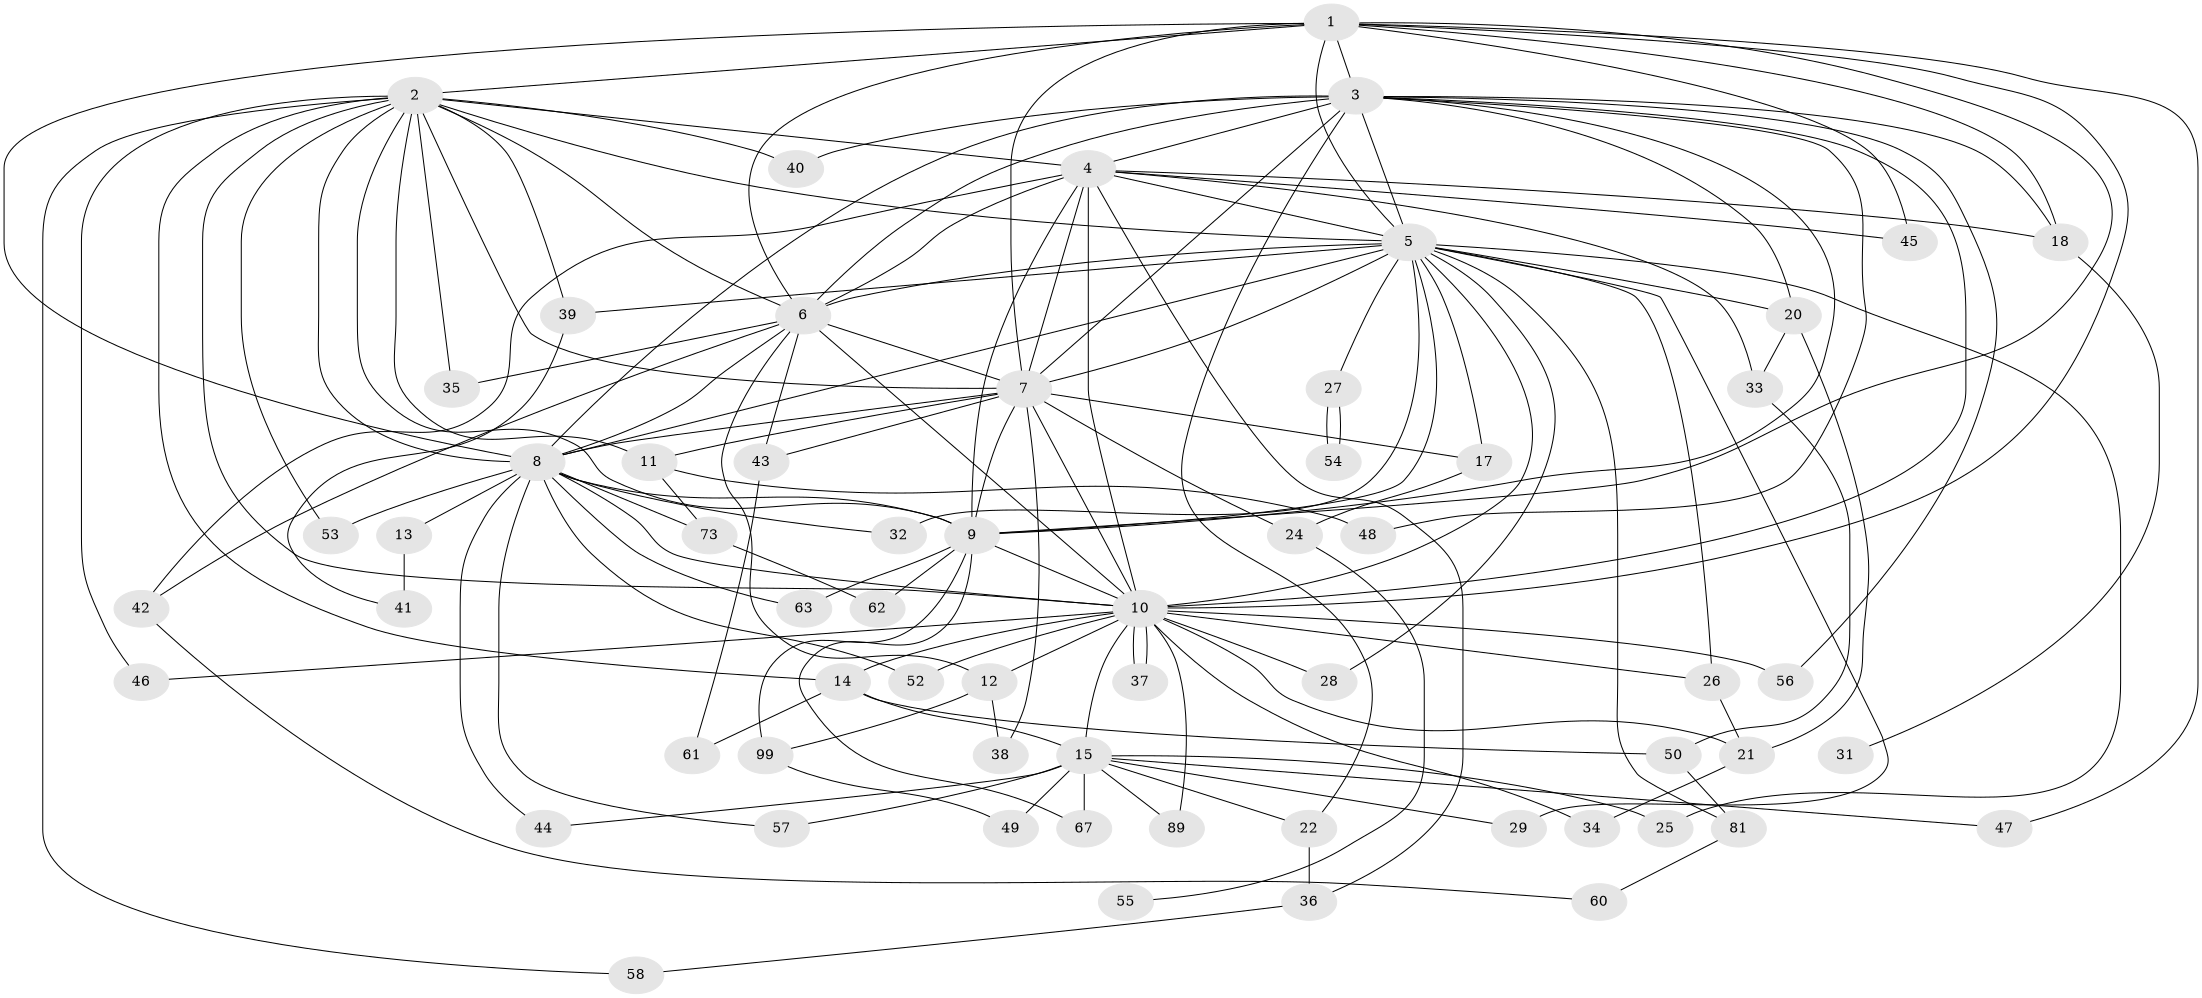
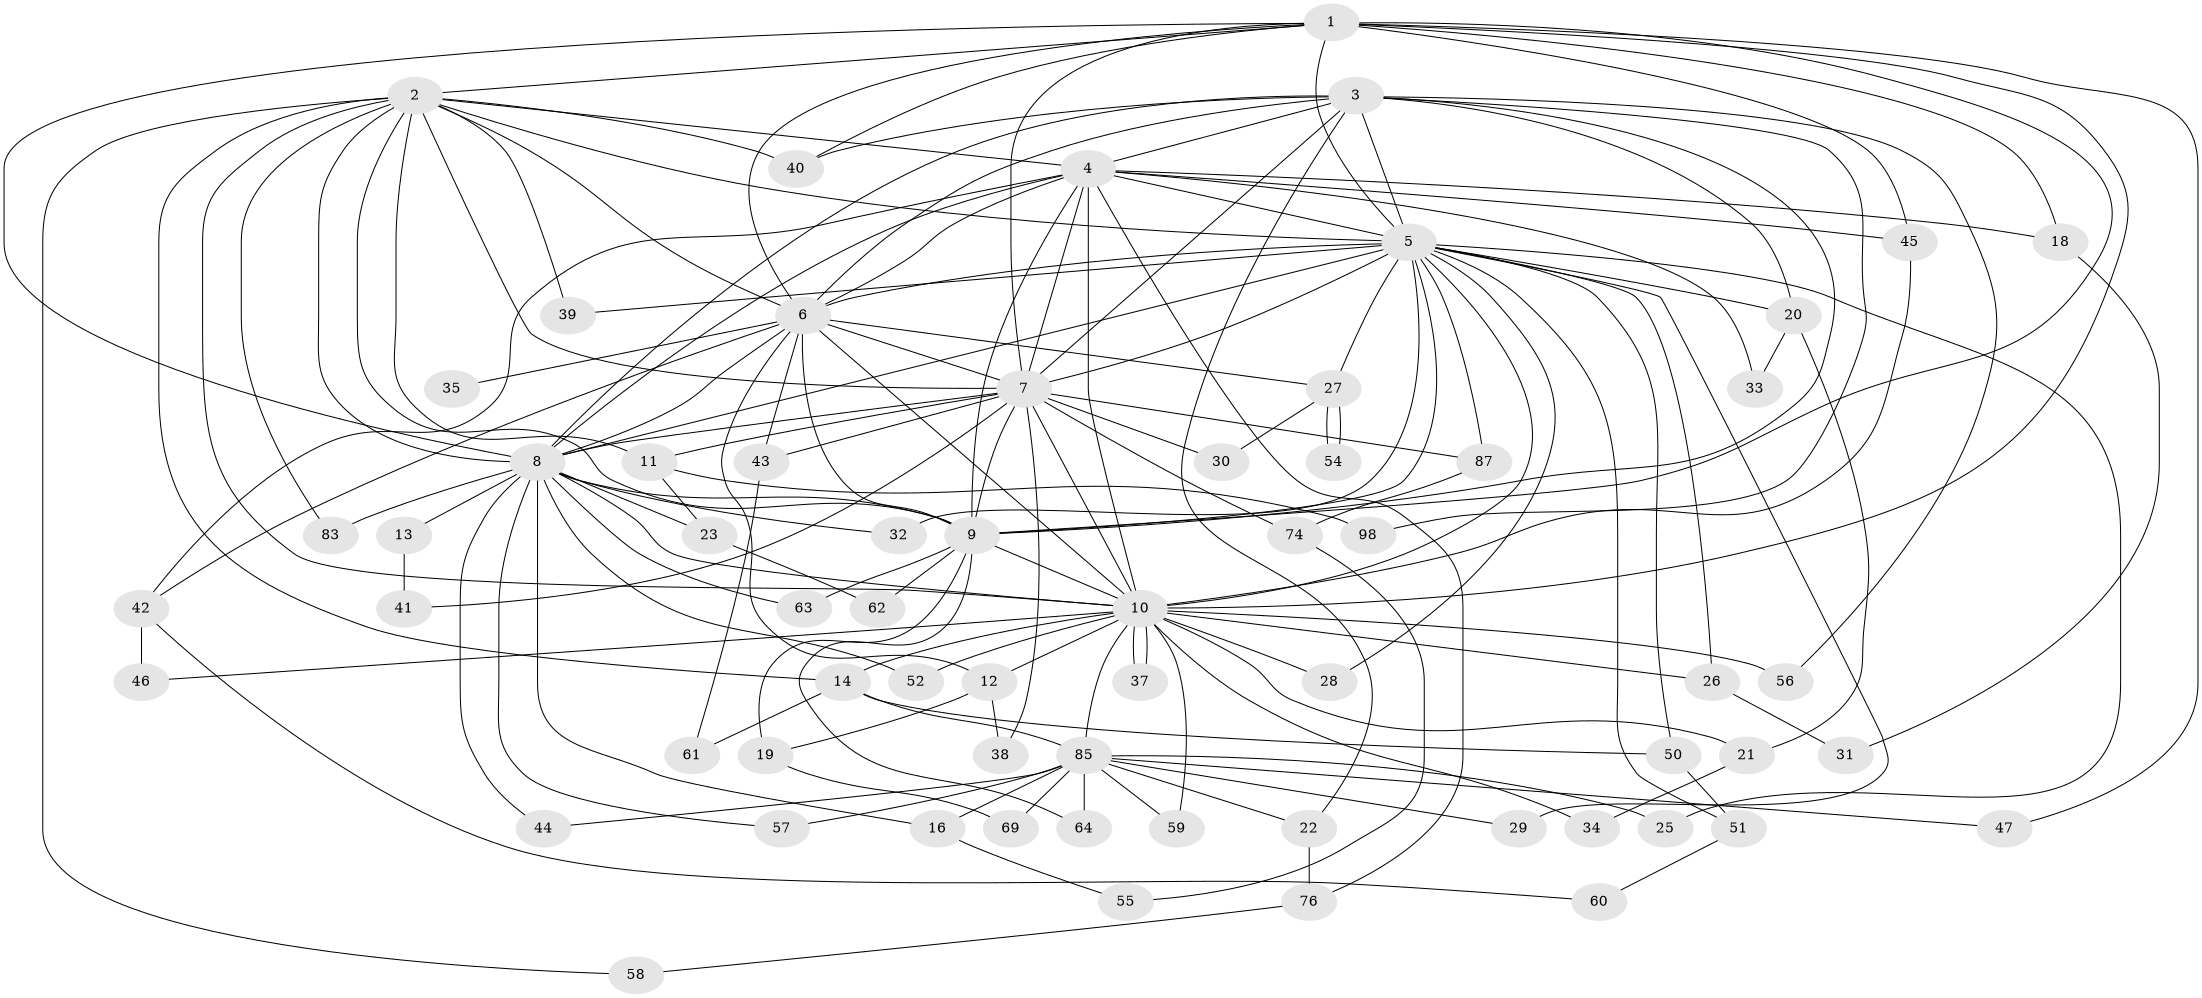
  graph {
    node [color=gray90 style=filled]
    1
    2
    3
    5
    6
    7
    8
    9
    10
    45
    47
    18
    4
    11
    14
    35
    39
    40
    46
-   53
+   53 [label=83]
    58
    20
    22
-   48
+   48 [label=98]
    56
    33
-   36
+   36 [label=76]
    42
-   17
+   17 [label=87]
    25
    26
    27
    28
    29
    32
    50
-   51 [label=81]
+   51
    12
    43
-   24
+   24 [label=74]
+   30
    38
    41
    13
-   23 [label=73]
+   16
+   23
    44
    52
    57
    63
-   19 [label=99]
+   19
    62
-   64 [label=67]
-   15
+   64
+   15 [label=85]
    21
    34
    37
-   59 [label=89]
+   59
    61
    31
    60
    54
    55
-   49
+   49 [label=69]
    1 -- 2
-   1 -- 3
+   1 -- 40
    1 -- 5
    1 -- 6
    1 -- 7
    1 -- 8
    1 -- 9
    1 -- 10
    1 -- 45
    1 -- 47
    1 -- 18
    2 -- 5
    2 -- 6
    2 -- 7
    2 -- 8
    2 -- 9
    2 -- 10
    2 -- 4
    2 -- 11
    2 -- 14
-   2 -- 35
    2 -- 39
    2 -- 40
-   2 -- 46
+   42 -- 46
    2 -- 53
    2 -- 58
    3 -- 5
    3 -- 6
    3 -- 7
    3 -- 8
    3 -- 9
-   3 -- 10
-   3 -- 18
+   45 -- 10
    3 -- 4
    3 -- 40
    3 -- 20
    3 -- 22
    3 -- 48
    3 -- 56
    5 -- 6
    5 -- 7
    5 -- 8
    5 -- 9
    5 -- 10
    5 -- 39
    5 -- 20
    5 -- 17
    5 -- 25
    5 -- 26
    5 -- 27
    5 -- 28
    5 -- 29
    5 -- 32
-   33 -- 50
+   5 -- 50
    5 -- 51
    6 -- 7
    6 -- 8
+   6 -- 9
    6 -- 10
    6 -- 35
    6 -- 42
+   6 -- 27
    6 -- 12
    6 -- 43
    7 -- 8
    7 -- 9
    7 -- 10
    7 -- 11
    7 -- 17
    7 -- 43
    7 -- 24
+   7 -- 30
    7 -- 38
-   39 -- 41
+   7 -- 41
    8 -- 9
    8 -- 10
    8 -- 53
    8 -- 32
    8 -- 13
+   8 -- 16
    8 -- 23
    8 -- 44
    8 -- 52
    8 -- 57
    8 -- 63
    9 -- 10
    9 -- 63
    9 -- 19
    9 -- 62
    9 -- 64
    10 -- 14
    10 -- 46
    10 -- 56
    10 -- 26
    10 -- 28
    10 -- 12
    10 -- 52
    10 -- 15
    10 -- 21
    10 -- 34
    10 -- 37
    10 -- 37
    10 -- 59
    18 -- 31
    4 -- 5
    4 -- 6
    4 -- 7
+   4 -- 8
    4 -- 9
    4 -- 10
    4 -- 45
    4 -- 18
    4 -- 33
    4 -- 36
    4 -- 42
    11 -- 48
    11 -- 23
    14 -- 50
    14 -- 15
    14 -- 61
    20 -- 33
    20 -- 21
    22 -- 36
    36 -- 58
    42 -- 60
    17 -- 24
-   26 -- 21
+   26 -- 31
+   27 -- 30
    27 -- 54
    27 -- 54
    50 -- 51
    51 -- 60
    12 -- 38
    12 -- 19
    43 -- 61
    24 -- 55
    13 -- 41
+   16 -- 55
    23 -- 62
    19 -- 49
    15 -- 47
    15 -- 22
    15 -- 25
    15 -- 29
+   15 -- 16
    15 -- 44
    15 -- 57
    15 -- 64
    15 -- 59
    15 -- 49
    21 -- 34
  }
